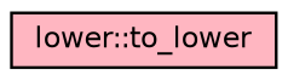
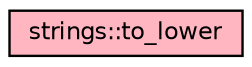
  digraph {
    rankdir=LR
-   n1 [color=black fillcolor=lightpink fontname=Helvetica fontsize=10 height=0.2 label="lower::to_lower" shape=record style=filled width=0.4]
+   n1 [color=black fillcolor=lightpink fontname=Helvetica fontsize=10 height=0.2 label="strings::to_lower" shape=record style=filled width=0.4]
  }
